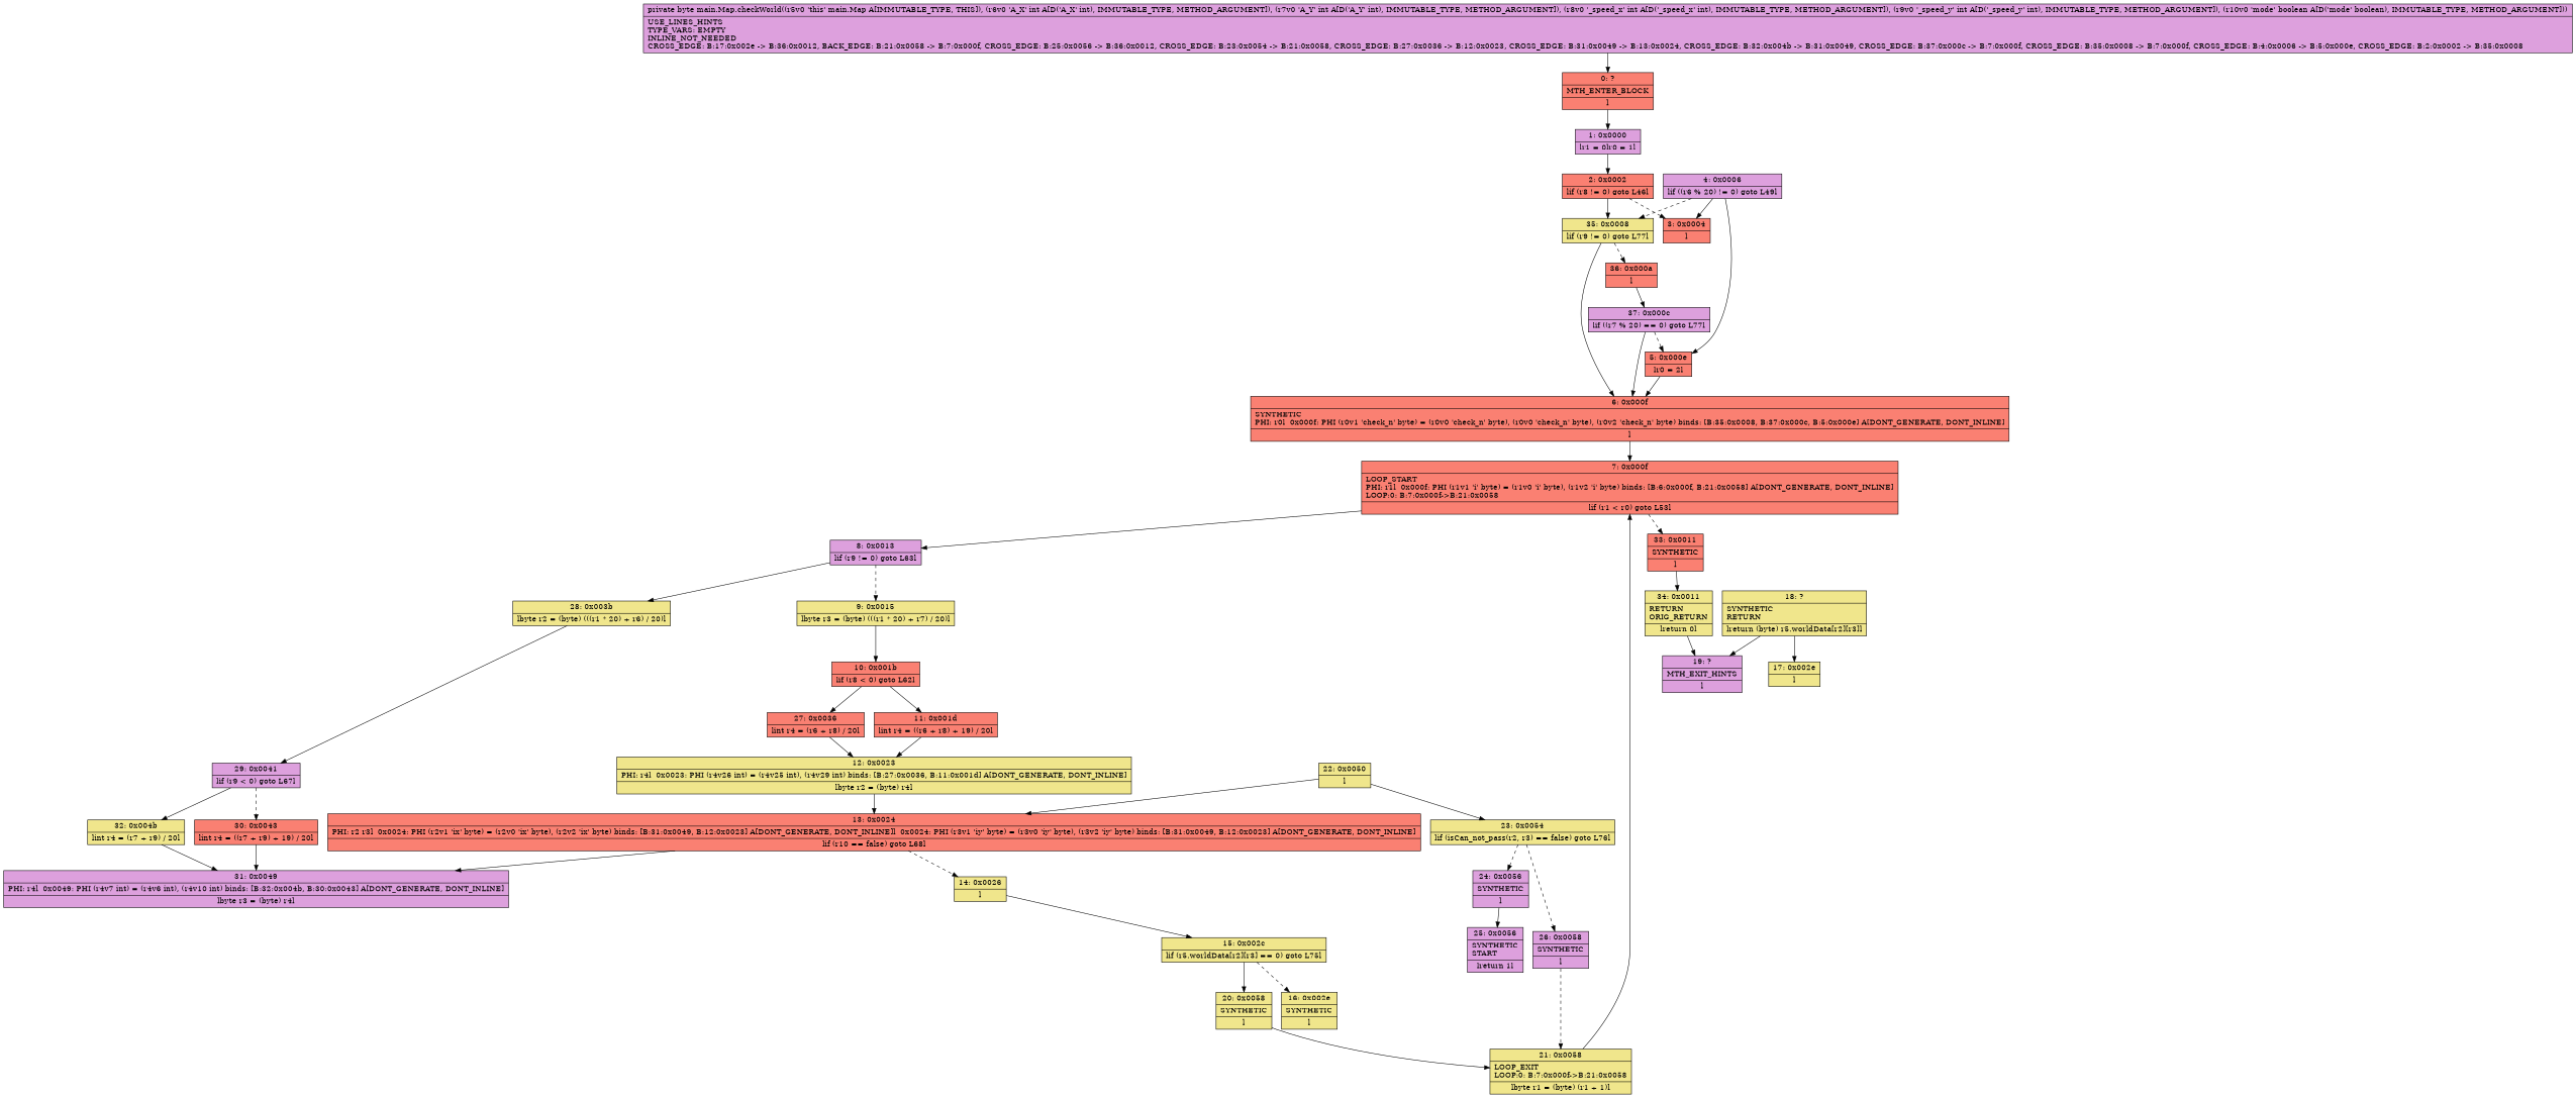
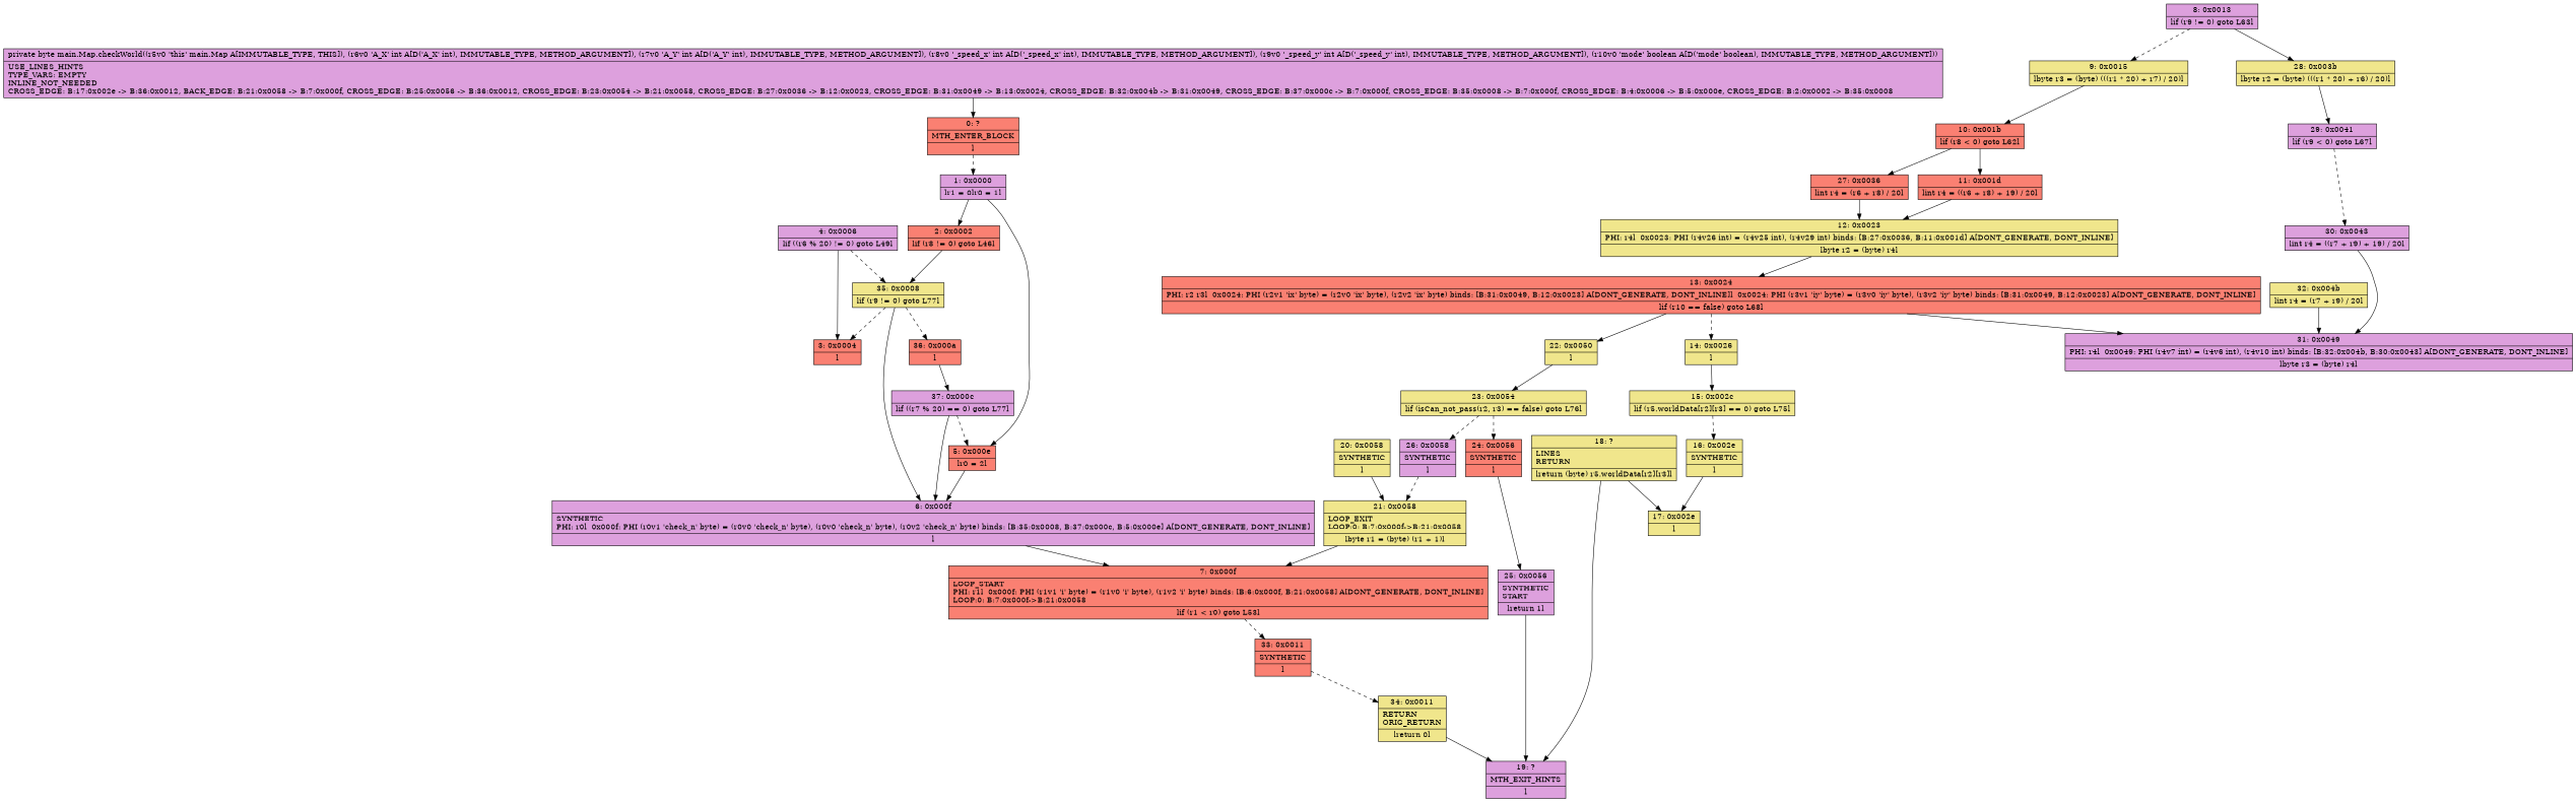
  digraph {
    node [fillcolor=khaki shape=record style=filled]
    n1 [fillcolor=salmon label="{0\:\ ?|MTH_ENTER_BLOCK\l|l}"]
    n2 [fillcolor=plum label="{1\:\ 0x0000|lr1 = 0lr0 = 1l}"]
    n3 [fillcolor=salmon label="{2\:\ 0x0002|lif (r8 != 0) goto L46l}"]
    n4 [fillcolor=salmon label="{3\:\ 0x0004|l}"]
    n5 [label="{35\:\ 0x0008|lif (r9 != 0) goto L77l}"]
-   n6 [fillcolor=salmon label="{6\:\ 0x000f|SYNTHETIC\lPHI: r0l  0x000f: PHI (r0v1 'check_n' byte) = (r0v0 'check_n' byte), (r0v0 'check_n' byte), (r0v2 'check_n' byte) binds: [B:35:0x0008, B:37:0x000c, B:5:0x000e] A[DONT_GENERATE, DONT_INLINE]\l|l}"]
+   n6 [fillcolor=plum label="{6\:\ 0x000f|SYNTHETIC\lPHI: r0l  0x000f: PHI (r0v1 'check_n' byte) = (r0v0 'check_n' byte), (r0v0 'check_n' byte), (r0v2 'check_n' byte) binds: [B:35:0x0008, B:37:0x000c, B:5:0x000e] A[DONT_GENERATE, DONT_INLINE]\l|l}"]
    n7 [fillcolor=salmon label="{36\:\ 0x000a|l}"]
    n8 [fillcolor=plum label="{4\:\ 0x0006|lif ((r6 % 20) != 0) goto L49l}"]
    n9 [fillcolor=salmon label="{5\:\ 0x000e|lr0 = 2l}"]
    n10 [fillcolor=salmon label="{7\:\ 0x000f|LOOP_START\lPHI: r1l  0x000f: PHI (r1v1 'i' byte) = (r1v0 'i' byte), (r1v2 'i' byte) binds: [B:6:0x000f, B:21:0x0058] A[DONT_GENERATE, DONT_INLINE]\lLOOP:0: B:7:0x000f\-\>B:21:0x0058\l|lif (r1 \< r0) goto L53l}"]
    n11 [fillcolor=plum label="{8\:\ 0x0013|lif (r9 != 0) goto L63l}"]
    n12 [fillcolor=salmon label="{33\:\ 0x0011|SYNTHETIC\l|l}"]
    n13 [label="{9\:\ 0x0015|lbyte r3 = (byte) (((r1 * 20) + r7) \/ 20)l}"]
    n14 [label="{28\:\ 0x003b|lbyte r2 = (byte) (((r1 * 20) + r6) \/ 20)l}"]
    n15 [label="{34\:\ 0x0011|RETURN\lORIG_RETURN\l|lreturn 0l}"]
    n16 [fillcolor=salmon label="{10\:\ 0x001b|lif (r8 \< 0) goto L62l}"]
    n17 [fillcolor=plum label="{29\:\ 0x0041|lif (r9 \< 0) goto L67l}"]
    n18 [fillcolor=salmon label="{11\:\ 0x001d|lint r4 = ((r6 + r8) + 19) \/ 20l}"]
    n19 [fillcolor=salmon label="{27\:\ 0x0036|lint r4 = (r6 + r8) \/ 20l}"]
    n20 [label="{12\:\ 0x0023|PHI: r4l  0x0023: PHI (r4v26 int) = (r4v25 int), (r4v29 int) binds: [B:27:0x0036, B:11:0x001d] A[DONT_GENERATE, DONT_INLINE]\l|lbyte r2 = (byte) r4l}"]
    n21 [fillcolor=salmon label="{13\:\ 0x0024|PHI: r2 r3l  0x0024: PHI (r2v1 'ix' byte) = (r2v0 'ix' byte), (r2v2 'ix' byte) binds: [B:31:0x0049, B:12:0x0023] A[DONT_GENERATE, DONT_INLINE]l  0x0024: PHI (r3v1 'iy' byte) = (r3v0 'iy' byte), (r3v2 'iy' byte) binds: [B:31:0x0049, B:12:0x0023] A[DONT_GENERATE, DONT_INLINE]\l|lif (r10 == false) goto L68l}"]
    n22 [label="{14\:\ 0x0026|l}"]
    n23 [label="{22\:\ 0x0050|l}"]
    n24 [fillcolor=plum label="{31\:\ 0x0049|PHI: r4l  0x0049: PHI (r4v7 int) = (r4v6 int), (r4v10 int) binds: [B:32:0x004b, B:30:0x0043] A[DONT_GENERATE, DONT_INLINE]\l|lbyte r3 = (byte) r4l}"]
    n25 [label="{15\:\ 0x002c|lif (r5.worldData[r2][r3] == 0) goto L75l}"]
    n26 [label="{23\:\ 0x0054|lif (isCan_not_pass(r2, r3) == false) goto L76l}"]
    n27 [label="{16\:\ 0x002e|SYNTHETIC\l|l}"]
    n28 [label="{20\:\ 0x0058|SYNTHETIC\l|l}"]
    n29 [label="{17\:\ 0x002e|l}"]
    n30 [label="{21\:\ 0x0058|LOOP_EXIT\lLOOP:0: B:7:0x000f\-\>B:21:0x0058\l|lbyte r1 = (byte) (r1 + 1)l}"]
-   n31 [label="{18\:\ ?|SYNTHETIC\lRETURN\l|lreturn (byte) r5.worldData[r2][r3]l}"]
+   n31 [label="{18\:\ ?|LINES\lRETURN\l|lreturn (byte) r5.worldData[r2][r3]l}"]
    n32 [fillcolor=plum label="{19\:\ ?|MTH_EXIT_HINTS\l|l}"]
-   n33 [fillcolor=plum label="{24\:\ 0x0056|SYNTHETIC\l|l}"]
+   n33 [fillcolor=salmon label="{24\:\ 0x0056|SYNTHETIC\l|l}"]
    n34 [fillcolor=plum label="{26\:\ 0x0058|SYNTHETIC\l|l}"]
    n35 [fillcolor=plum label="{25\:\ 0x0056|SYNTHETIC\lSTART\l|lreturn 1l}"]
-   n36 [fillcolor=salmon label="{30\:\ 0x0043|lint r4 = ((r7 + r9) + 19) \/ 20l}"]
+   n36 [fillcolor=plum label="{30\:\ 0x0043|lint r4 = ((r7 + r9) + 19) \/ 20l}"]
    n37 [label="{32\:\ 0x004b|lint r4 = (r7 + r9) \/ 20l}"]
    n38 [fillcolor=plum label="{37\:\ 0x000c|lif ((r7 % 20) == 0) goto L77l}"]
    n39 [fillcolor=plum label="{private byte main.Map.checkWorld((r5v0 'this' main.Map A[IMMUTABLE_TYPE, THIS]), (r6v0 'A_X' int A[D('A_X' int), IMMUTABLE_TYPE, METHOD_ARGUMENT]), (r7v0 'A_Y' int A[D('A_Y' int), IMMUTABLE_TYPE, METHOD_ARGUMENT]), (r8v0 '_speed_x' int A[D('_speed_x' int), IMMUTABLE_TYPE, METHOD_ARGUMENT]), (r9v0 '_speed_y' int A[D('_speed_y' int), IMMUTABLE_TYPE, METHOD_ARGUMENT]), (r10v0 'mode' boolean A[D('mode' boolean), IMMUTABLE_TYPE, METHOD_ARGUMENT]))  | USE_LINES_HINTS\lTYPE_VARS: EMPTY\lINLINE_NOT_NEEDED\lCROSS_EDGE: B:17:0x002e \-\> B:36:0x0012, BACK_EDGE: B:21:0x0058 \-\> B:7:0x000f, CROSS_EDGE: B:25:0x0056 \-\> B:36:0x0012, CROSS_EDGE: B:23:0x0054 \-\> B:21:0x0058, CROSS_EDGE: B:27:0x0036 \-\> B:12:0x0023, CROSS_EDGE: B:31:0x0049 \-\> B:13:0x0024, CROSS_EDGE: B:32:0x004b \-\> B:31:0x0049, CROSS_EDGE: B:37:0x000c \-\> B:7:0x000f, CROSS_EDGE: B:35:0x0008 \-\> B:7:0x000f, CROSS_EDGE: B:4:0x0006 \-\> B:5:0x000e, CROSS_EDGE: B:2:0x0002 \-\> B:35:0x0008\l}"]
-   n1 -> n2
+   n1 -> n2 [style=dashed]
    n2 -> n3
-   n3 -> n4 [style=dashed]
+   n5 -> n4 [style=dashed]
    n3 -> n5
    n5 -> n6
    n5 -> n7 [style=dashed]
    n6 -> n10
    n7 -> n38
    n8 -> n4
    n8 -> n5 [style=dashed]
-   n8 -> n9
+   n2 -> n9
    n9 -> n6
-   n10 -> n11
    n10 -> n12 [style=dashed]
    n11 -> n13 [style=dashed]
    n11 -> n14
-   n12 -> n15
+   n12 -> n15 [style=dashed]
    n13 -> n16
    n14 -> n17
    n15 -> n32
    n16 -> n18 [style=solid]
    n16 -> n19
    n17 -> n36 [style=dashed]
-   n17 -> n37
    n18 -> n20
    n19 -> n20
    n20 -> n21
    n21 -> n22 [style=dashed]
-   n23 -> n21
+   n21 -> n23
    n21 -> n24
    n22 -> n25
    n23 -> n26
    n25 -> n27 [style=dashed]
-   n25 -> n28
    n26 -> n33 [style=dashed]
    n26 -> n34 [style=dashed]
+   n27 -> n29
    n28 -> n30
    n30 -> n10
    n31 -> n29
    n31 -> n32
    n33 -> n35
    n34 -> n30 [style=dashed]
+   n35 -> n32
    n36 -> n24
    n37 -> n24
    n38 -> n6
    n38 -> n9 [style=dashed]
    n39 -> n1
  }
